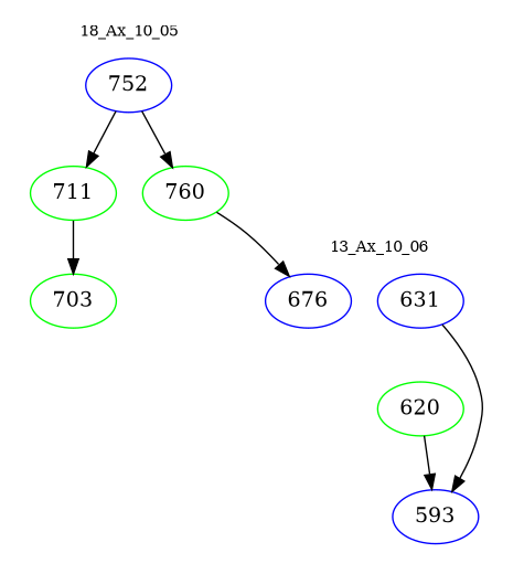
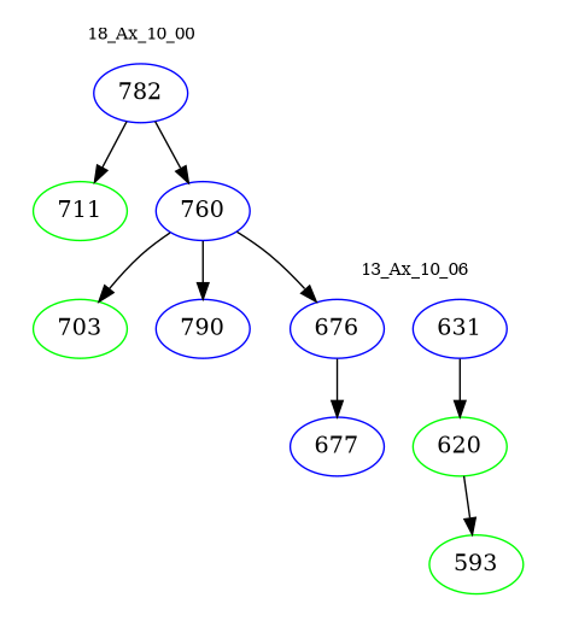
  digraph {
    node [color=blue]
    edge [color=black]
-   n1 [label=752]
+   n1 [label=782]
    n2 [color=green label=711]
-   n3 [color=green label=760]
+   n3 [label=760]
    n4 [color=green label=703]
+   n5 [label=790]
    n6 [label=631]
    n7 [color=green label=620]
    n8 [label=676]
-   n9 [label=593]
+   n9 [color=green label=593]
+   n10 [label=677]
    subgraph cluster_1 {
      color=white
      fontsize=10
-     label="18_Ax_10_05"
+     label="18_Ax_10_00"
      n1
      n2
      n3
      n4
+     n5
    }
    subgraph cluster_2 {
      color=white
      fontsize=10
      label="13_Ax_10_06"
      n6
      n7
      n8
      n9
+     n10
    }
    n1 -> n2
    n1 -> n3
-   n2 -> n4
+   n3 -> n4
+   n3 -> n5
    n3 -> n8
-   n6 -> n9
+   n6 -> n7
    n7 -> n9
+   n8 -> n10
  }
